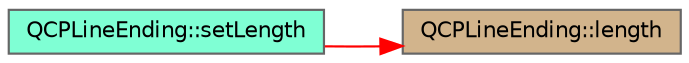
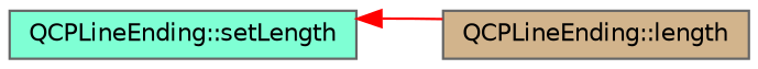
  digraph {
    rankdir=LR
    node [color=gray40 fontname=Helvetica fontsize=10 shape=record style=filled]
    n1 [fillcolor=aquamarine fontcolor=black height=0.2 label="QCPLineEnding::setLength" width=0.4]
    n2 [fillcolor=tan height=0.2 label="QCPLineEnding::length" width=0.4]
-   n1 -> n2 [color=red fontname=Helvetica fontsize=10 labelfontname=Helvetica labelfontsize=10 style=solid]
+   n2 -> n1 [color=red fontname=Helvetica fontsize=10 labelfontname=Helvetica labelfontsize=10 style=solid]
  }
